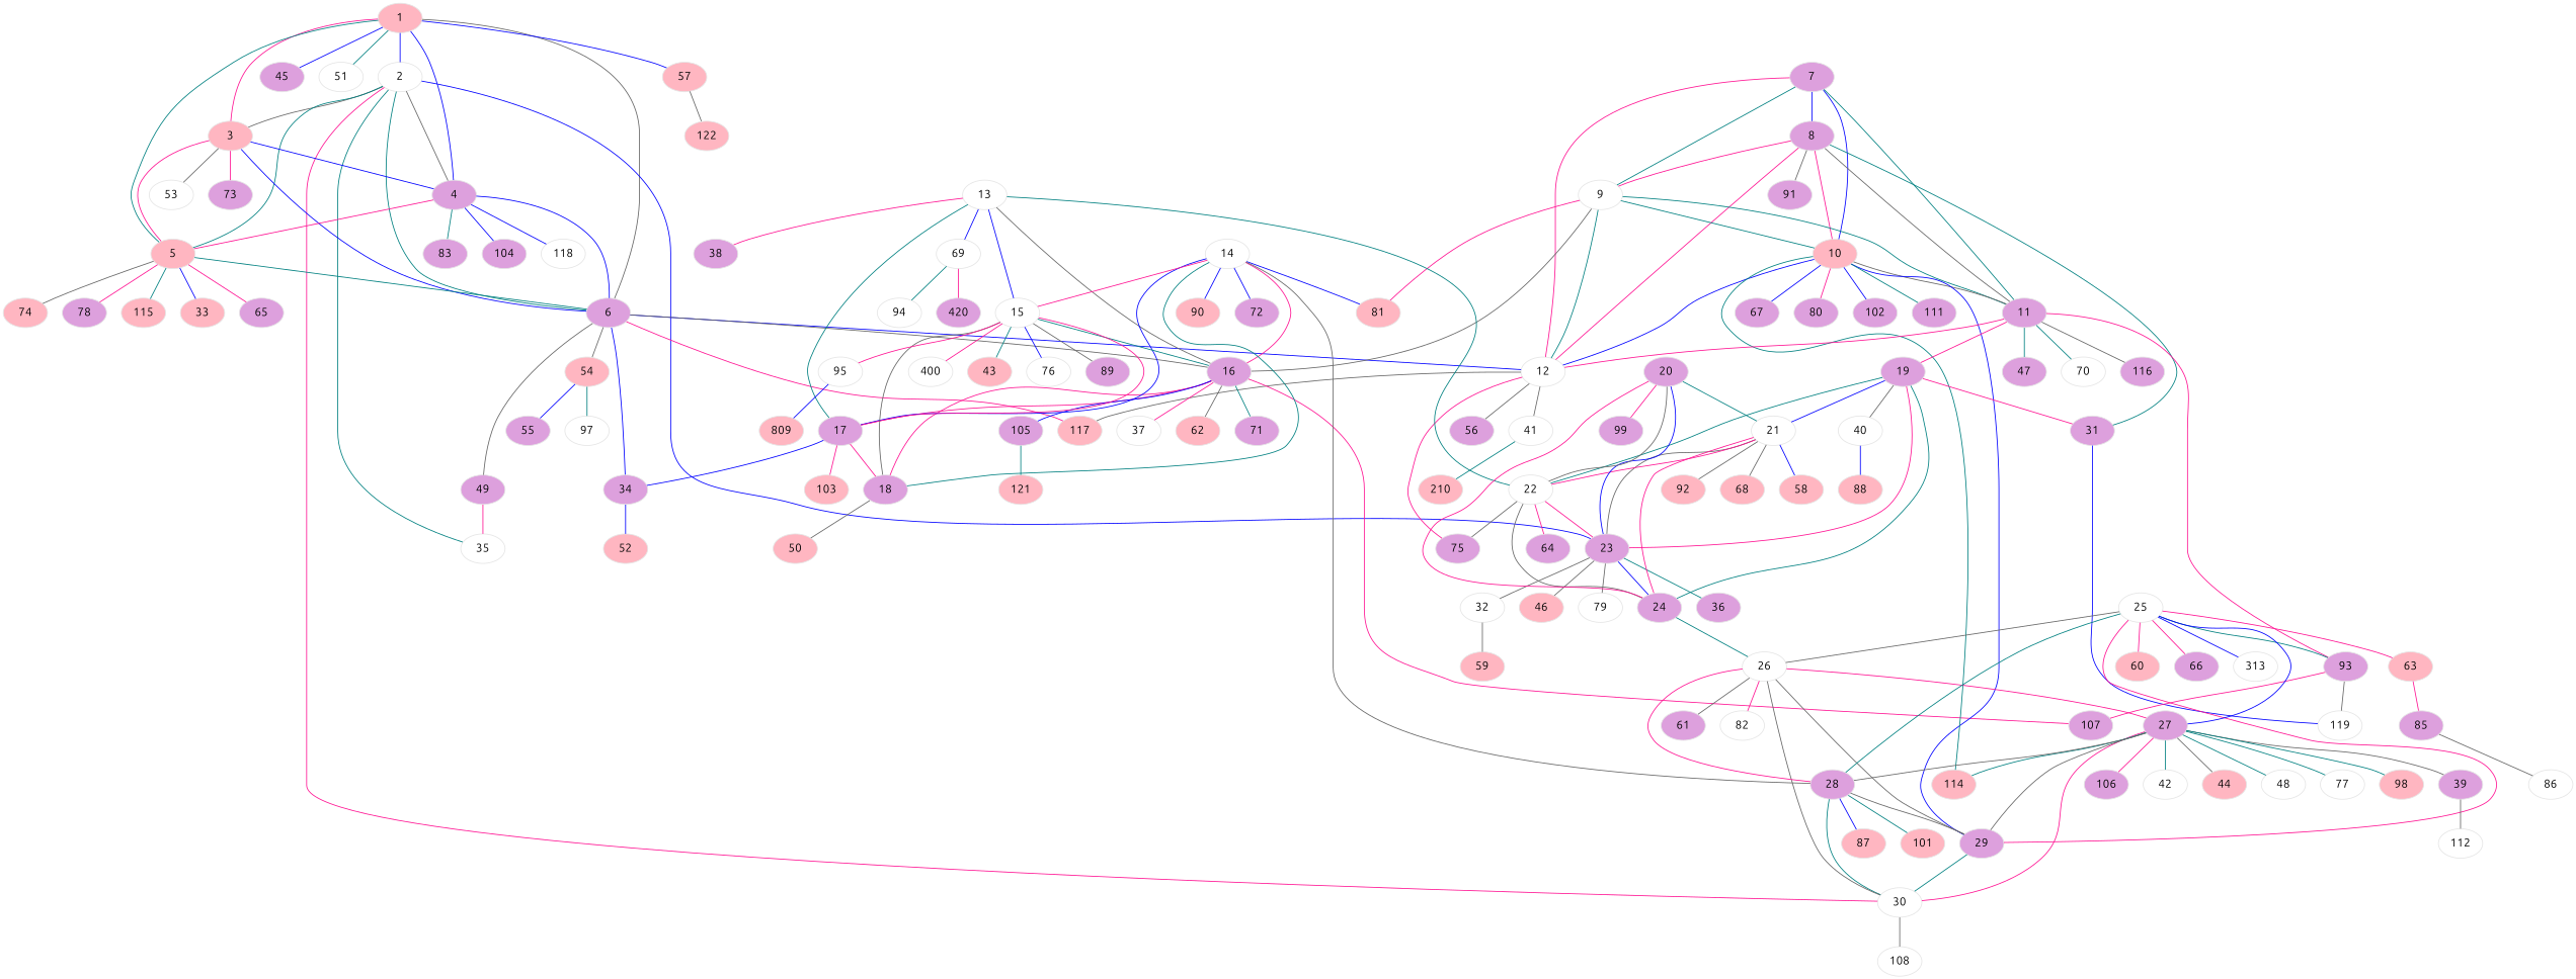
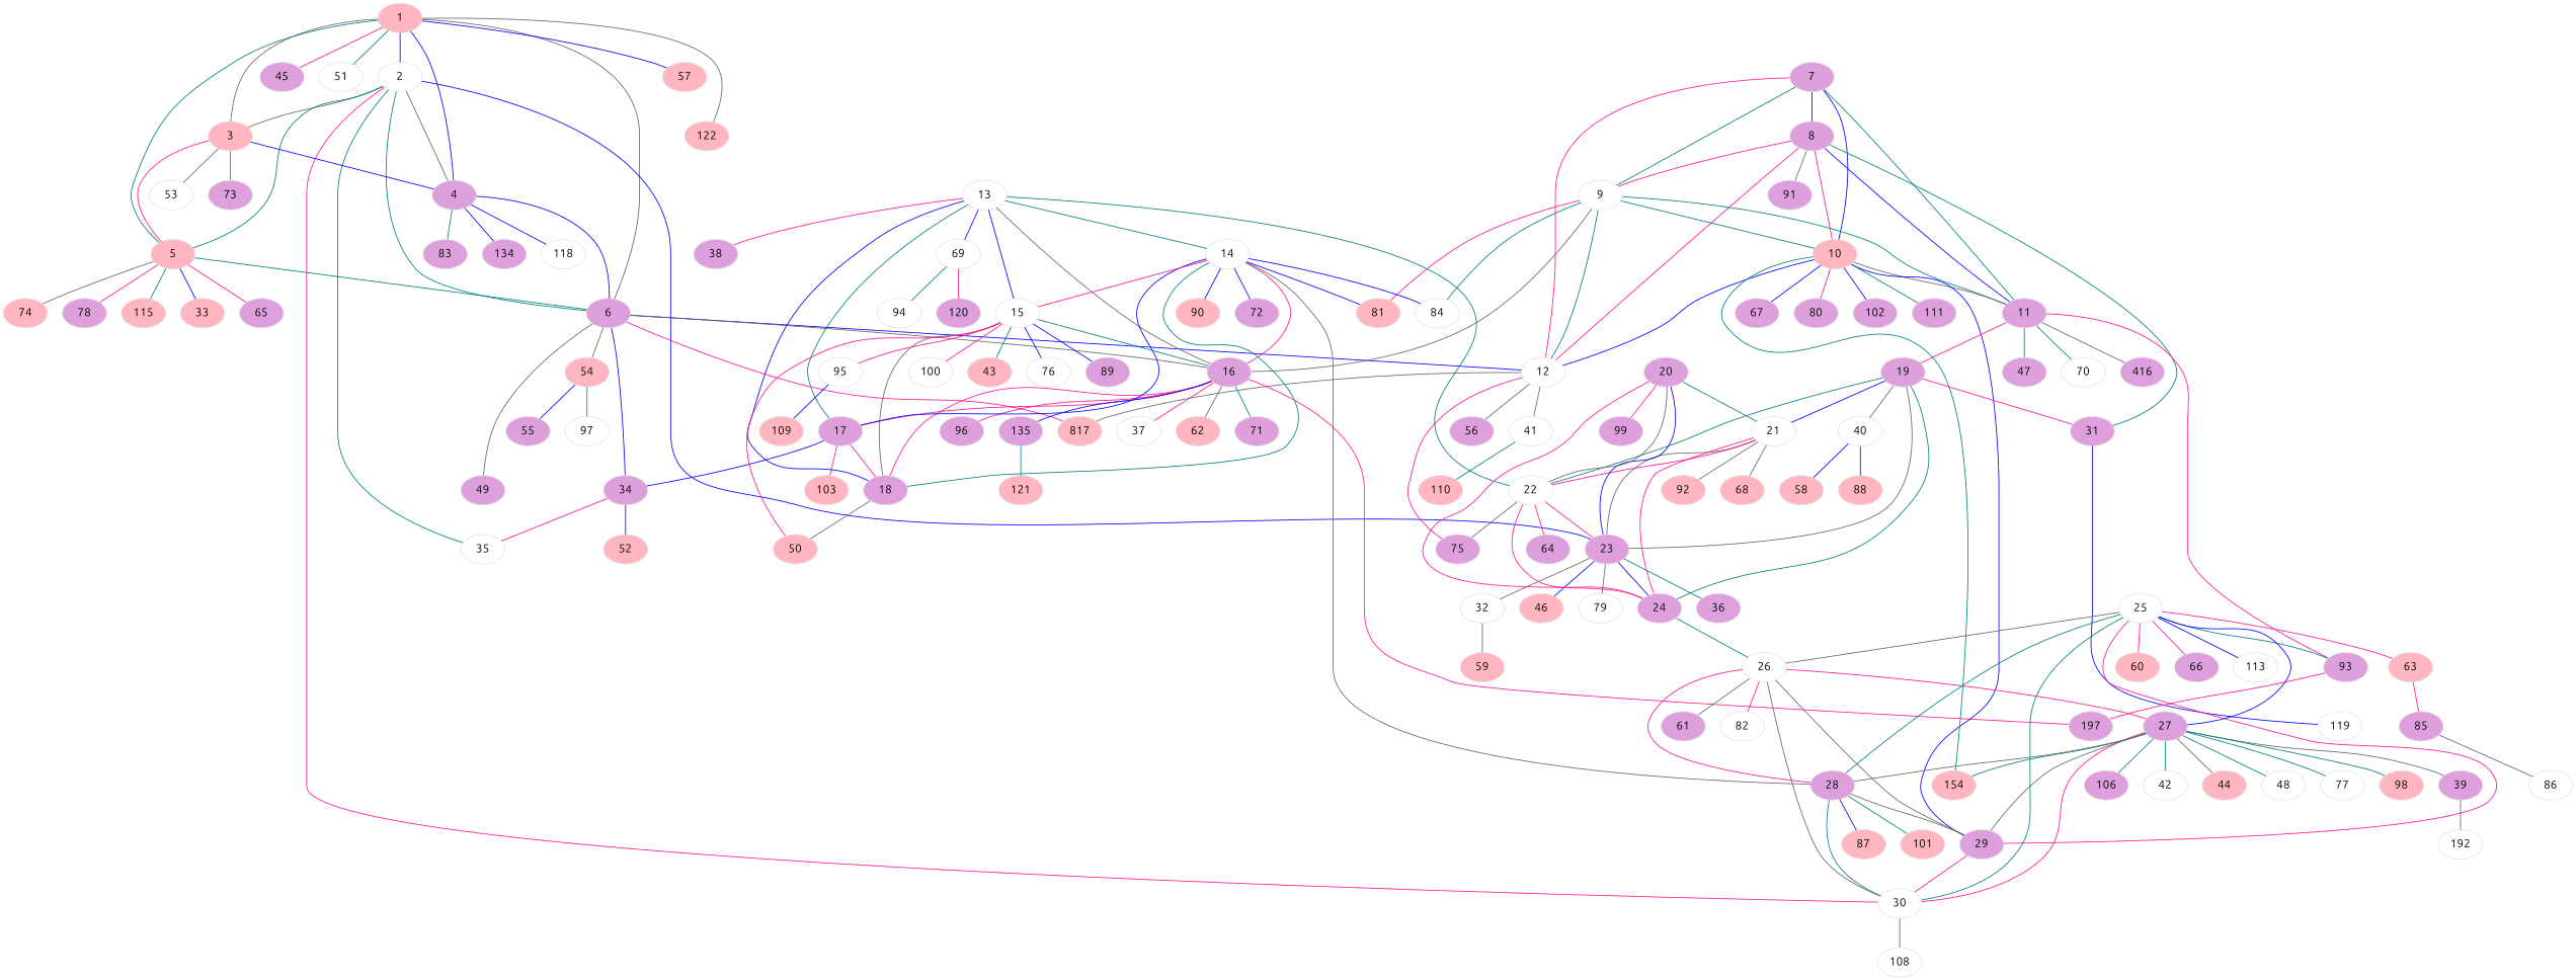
  graph {
    fontname=Ubuntu
    node [color=gray90 fillcolor=plum fontname=Ubuntu style=filled]
    edge [color=deeppink fontname=Ubuntu]
    1 [fillcolor=lightpink]
    2 [fillcolor=white]
    3 [fillcolor=lightpink]
    4
    5 [fillcolor=lightpink]
    6
    45
    51 [fillcolor=white]
    57 [fillcolor=lightpink]
    122 [fillcolor=lightpink]
    23
    30 [fillcolor=white]
    35 [fillcolor=white]
    53 [fillcolor=white]
    73
    83
-   104
+   104 [label=134]
    118 [fillcolor=white]
    33 [fillcolor=lightpink]
    65
    74 [fillcolor=lightpink]
    78
    115 [fillcolor=lightpink]
    12 [fillcolor=white]
    16
    34
    49
    54 [fillcolor=lightpink]
-   117 [fillcolor=lightpink]
+   117 [fillcolor=lightpink label=817]
    24
    32 [fillcolor=white]
    36
    46 [fillcolor=lightpink]
    79 [fillcolor=white]
    108 [fillcolor=white]
    41 [fillcolor=white]
    56
    75
    17
    18
    37 [fillcolor=white]
    62 [fillcolor=lightpink]
    71
-   105
-   107
+   96
+   105 [label=135]
+   107 [label=197]
    52 [fillcolor=lightpink]
    55
    97 [fillcolor=white]
    7
    8
    9 [fillcolor=white]
    10 [fillcolor=lightpink]
    11
    31
    91
    81 [fillcolor=lightpink]
+   84 [fillcolor=white]
    29
    67
    80
    102
    111
-   114 [fillcolor=lightpink]
+   114 [fillcolor=lightpink label=154]
    19
    47
    70 [fillcolor=white]
    93
-   116
+   116 [label=416]
    119 [fillcolor=white]
    22 [fillcolor=white]
    21 [fillcolor=white]
    40 [fillcolor=white]
-   110 [fillcolor=lightpink label=210]
+   110 [fillcolor=lightpink]
    13 [fillcolor=white]
    14 [fillcolor=white]
    15 [fillcolor=white]
    38
    69 [fillcolor=white]
    28
    72
    90 [fillcolor=lightpink]
    43 [fillcolor=lightpink]
    76 [fillcolor=white]
    89
    95 [fillcolor=white]
-   100 [fillcolor=white label=400]
+   100 [fillcolor=white]
    103 [fillcolor=lightpink]
    50 [fillcolor=lightpink]
    64
    94 [fillcolor=white]
-   120 [label=420]
+   120
    87 [fillcolor=lightpink]
    101 [fillcolor=lightpink]
-   109 [fillcolor=lightpink label=809]
+   109 [fillcolor=lightpink]
    121 [fillcolor=lightpink]
    20
    99
    58 [fillcolor=lightpink]
    68 [fillcolor=lightpink]
    92 [fillcolor=lightpink]
    26 [fillcolor=white]
    88 [fillcolor=lightpink]
    59 [fillcolor=lightpink]
    27
    61
    82 [fillcolor=white]
    25 [fillcolor=white]
    60 [fillcolor=lightpink]
    63 [fillcolor=lightpink]
    66
-   113 [fillcolor=white label=313]
+   113 [fillcolor=white]
    39
    42 [fillcolor=white]
    44 [fillcolor=lightpink]
    48 [fillcolor=white]
    77 [fillcolor=white]
    98 [fillcolor=lightpink]
    106
    85
-   112 [fillcolor=white]
+   112 [fillcolor=white label=192]
    86 [fillcolor=white]
    1 -- 2 [color=blue]
-   1 -- 3
+   1 -- 3 [color=gray40]
    1 -- 4 [color=blue]
    1 -- 5 [color=teal]
    1 -- 6 [color=gray40]
-   1 -- 45 [color=blue]
+   1 -- 45
    1 -- 51 [color=teal]
    1 -- 57 [color=blue]
-   57 -- 122 [color=gray40]
+   1 -- 122 [color=gray40]
    2 -- 3 [color=gray40]
    2 -- 4 [color=gray40]
    2 -- 5 [color=teal]
    2 -- 6 [color=teal]
    2 -- 23 [color=blue]
    2 -- 30
    2 -- 35 [color=teal]
    3 -- 4 [color=blue]
    3 -- 5
-   3 -- 6 [color=blue]
    3 -- 53 [color=gray40]
-   3 -- 73
-   4 -- 5
+   3 -- 73 [color=gray40]
    4 -- 6 [color=blue]
    4 -- 83 [color=teal]
    4 -- 104 [color=blue]
    4 -- 118 [color=blue]
    5 -- 6 [color=teal]
    5 -- 33 [color=blue]
    5 -- 65
    5 -- 74 [color=gray40]
    5 -- 78
    5 -- 115 [color=teal]
    6 -- 12 [color=blue]
    6 -- 16 [color=gray40]
    6 -- 34 [color=blue]
    6 -- 49 [color=gray40]
    6 -- 54 [color=gray40]
    6 -- 117
    23 -- 24 [color=blue]
    23 -- 32 [color=gray40]
    23 -- 36 [color=teal]
-   23 -- 46 [color=gray40]
+   23 -- 46 [color=blue]
    23 -- 79 [color=gray40]
    30 -- 108 [color=gray40]
    12 -- 117 [color=gray40]
    12 -- 41 [color=gray40]
    12 -- 56 [color=gray40]
    12 -- 75
    16 -- 17
    16 -- 18
    16 -- 37
    16 -- 62 [color=gray40]
    16 -- 71 [color=teal]
+   16 -- 96
    16 -- 105 [color=blue]
    16 -- 107
-   49 -- 35
+   34 -- 35
    34 -- 52 [color=blue]
    54 -- 55 [color=blue]
    54 -- 97 [color=teal]
    24 -- 26 [color=teal]
    32 -- 59 [color=gray40]
    41 -- 110 [color=teal]
    17 -- 34 [color=blue]
    17 -- 18
    17 -- 103
    18 -- 50 [color=gray40]
    105 -- 121 [color=teal]
    7 -- 12
    7 -- 8 [color=blue]
    7 -- 9 [color=teal]
    7 -- 10 [color=blue]
    7 -- 11 [color=teal]
    8 -- 12
    8 -- 9
    8 -- 10
-   8 -- 11 [color=gray40]
+   8 -- 11 [color=blue]
    8 -- 31 [color=teal]
    8 -- 91 [color=gray40]
    9 -- 12 [color=teal]
    9 -- 16 [color=gray40]
    9 -- 10 [color=teal]
    9 -- 11 [color=teal]
    9 -- 81
+   9 -- 84 [color=teal]
    10 -- 12 [color=blue]
    10 -- 11 [color=gray40]
    10 -- 29 [color=blue]
    10 -- 67 [color=blue]
    10 -- 80
    10 -- 102 [color=blue]
    10 -- 111 [color=teal]
    10 -- 114 [color=teal]
-   11 -- 12
    11 -- 19
    11 -- 47 [color=teal]
    11 -- 70 [color=teal]
    11 -- 93
    11 -- 116 [color=gray40]
    31 -- 119 [color=blue]
-   29 -- 30 [color=teal]
-   19 -- 23
+   29 -- 30
+   19 -- 23 [color=gray40]
    19 -- 24 [color=teal]
    19 -- 31
    19 -- 22 [color=teal]
    19 -- 21 [color=blue]
    19 -- 40 [color=gray40]
    93 -- 107
-   93 -- 119 [color=gray40]
    22 -- 23
-   22 -- 24 [color=gray40]
+   22 -- 24
    22 -- 75 [color=gray40]
    22 -- 64
    21 -- 23 [color=gray40]
    21 -- 24
    21 -- 22
-   21 -- 58 [color=blue]
+   40 -- 58 [color=blue]
    21 -- 68 [color=gray40]
    21 -- 92 [color=gray40]
    40 -- 88 [color=blue]
    13 -- 16 [color=gray40]
    13 -- 17 [color=teal]
+   13 -- 18 [color=blue]
    13 -- 22 [color=teal]
+   13 -- 14 [color=teal]
    13 -- 15 [color=blue]
    13 -- 38
    13 -- 69 [color=blue]
    14 -- 16
    14 -- 17 [color=blue]
    14 -- 18 [color=teal]
    14 -- 81 [color=blue]
+   14 -- 84 [color=blue]
    14 -- 15
    14 -- 28 [color=gray40]
    14 -- 72 [color=blue]
    14 -- 90 [color=blue]
    15 -- 16 [color=teal]
-   15 -- 17
+   15 -- 50
    15 -- 18 [color=gray40]
    15 -- 43 [color=teal]
    15 -- 76 [color=blue]
-   15 -- 89 [color=gray40]
+   15 -- 89 [color=blue]
    15 -- 95
    15 -- 100
    69 -- 94 [color=teal]
    69 -- 120
    28 -- 30 [color=teal]
    28 -- 29 [color=gray40]
    28 -- 87 [color=blue]
    28 -- 101 [color=teal]
    95 -- 109 [color=blue]
    20 -- 23 [color=blue]
    20 -- 24
    20 -- 22 [color=gray40]
    20 -- 21 [color=teal]
    20 -- 99
    26 -- 30 [color=gray40]
    26 -- 29 [color=gray40]
    26 -- 28
    26 -- 27
    26 -- 61 [color=gray40]
    26 -- 82
    27 -- 30
    27 -- 29 [color=gray40]
    27 -- 114 [color=teal]
    27 -- 28 [color=gray40]
    27 -- 39 [color=gray40]
    27 -- 42 [color=teal]
    27 -- 44 [color=gray40]
    27 -- 48 [color=teal]
    27 -- 77 [color=teal]
    27 -- 98 [color=teal]
-   27 -- 106
+   27 -- 106 [color=teal]
+   25 -- 30 [color=teal]
    25 -- 29
    25 -- 93 [color=teal]
    25 -- 28 [color=teal]
    25 -- 26 [color=gray40]
    25 -- 27 [color=blue]
    25 -- 60
    25 -- 63
    25 -- 66
    25 -- 113 [color=blue]
    63 -- 85
    39 -- 112 [color=gray40]
    85 -- 86 [color=gray40]
  }
